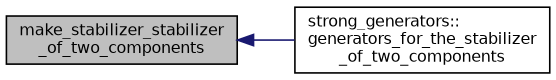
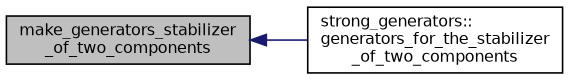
  digraph {
    rankdir=LR
    node [color=black fontname=Helvetica fontsize=10 shape=record style=filled]
-   n1 [fillcolor=grey75 fontcolor=black height=0.2 label="make_stabilizer_stabilizer\l_of_two_components" width=0.4]
+   n1 [fillcolor=grey75 fontcolor=black height=0.2 label="make_generators_stabilizer\l_of_two_components" width=0.4]
    n2 [fillcolor=white height=0.2 label="strong_generators::\lgenerators_for_the_stabilizer\l_of_two_components" width=0.4]
    n1 -> n2 [color=midnightblue dir=back fontname=Helvetica fontsize=10 labelfontname=Helvetica labelfontsize=10 style=solid]
  }
